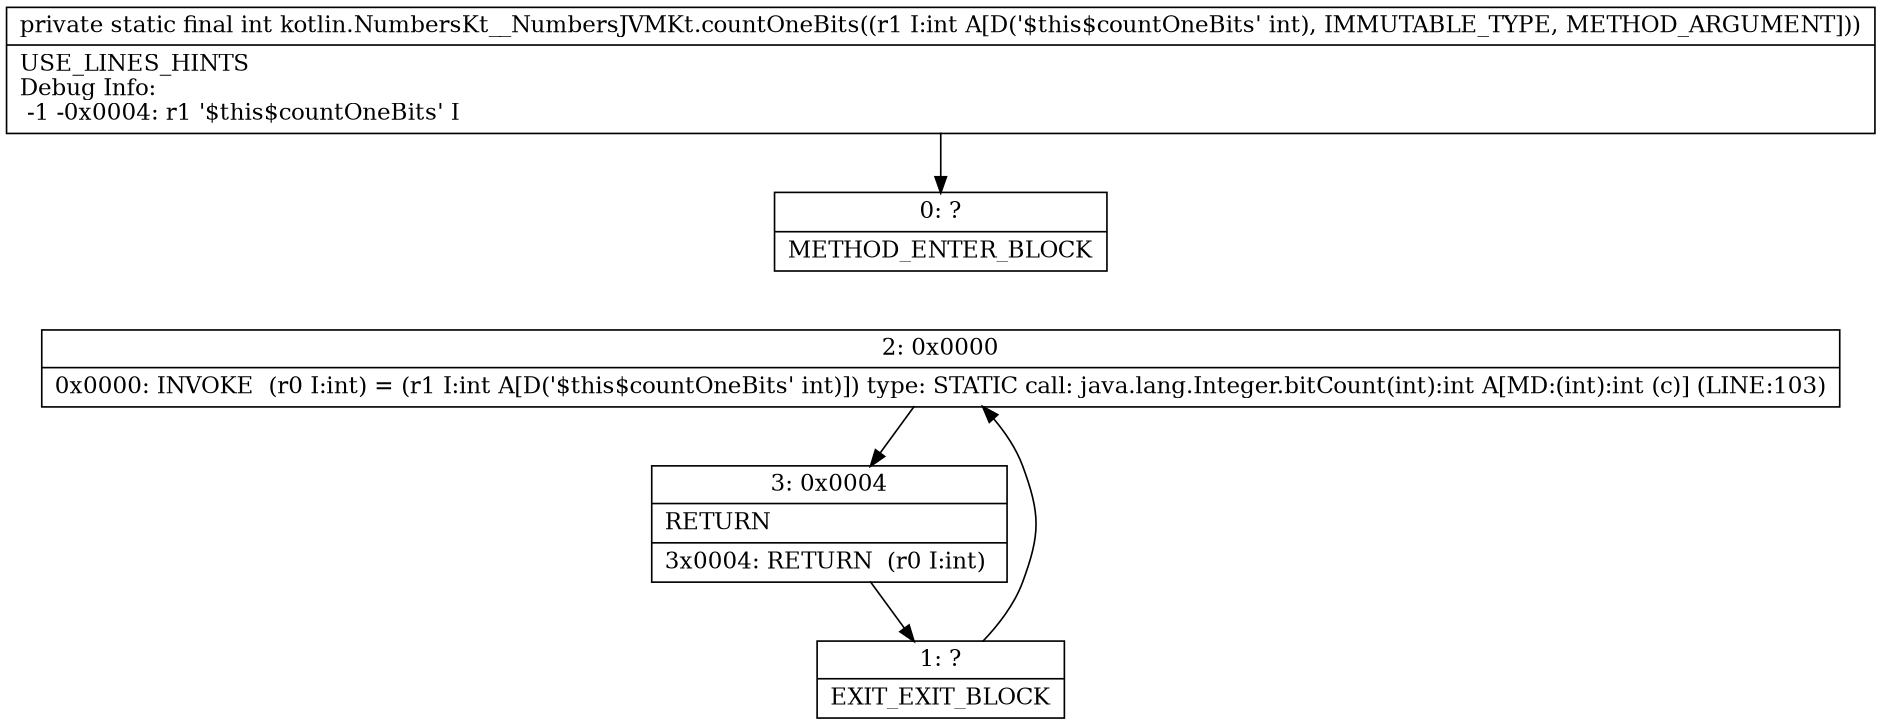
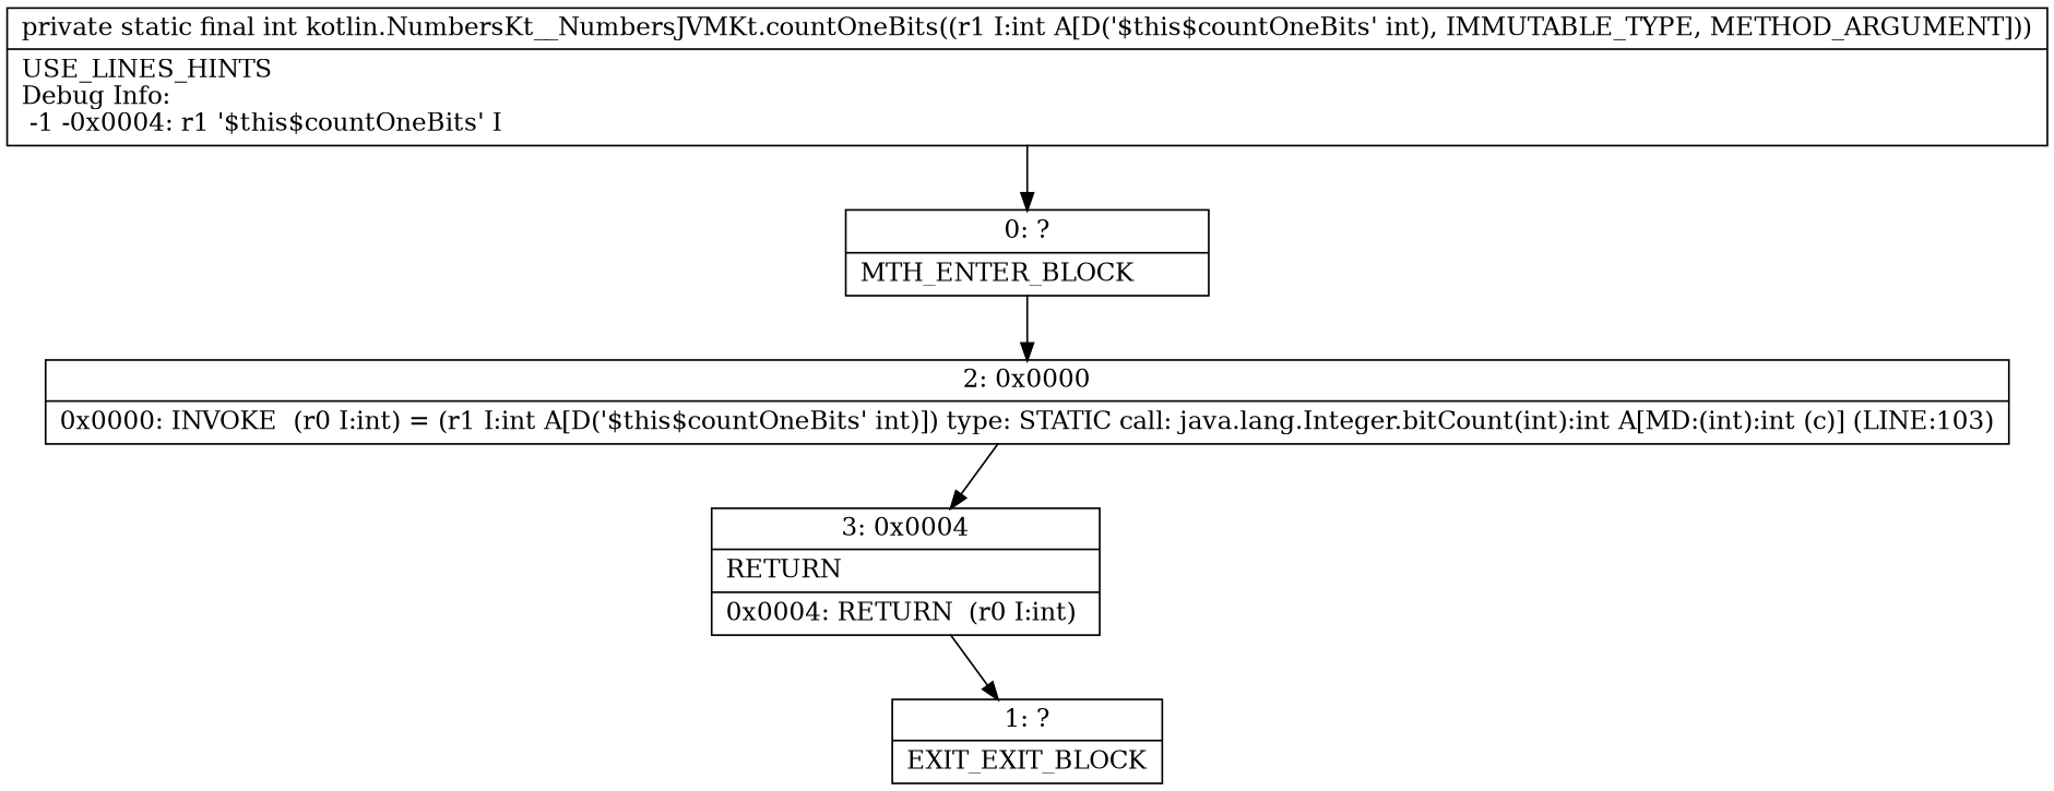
  digraph {
    fontname="DejaVu Serif"
    node [fontname="DejaVu Serif" shape=record]
    edge [fontname="DejaVu Serif"]
-   n1 [label="{0\:\ ?|METHOD_ENTER_BLOCK\l}"]
+   n1 [label="{0\:\ ?|MTH_ENTER_BLOCK\l}"]
    n2 [label="{2\:\ 0x0000|0x0000: INVOKE  (r0 I:int) = (r1 I:int A[D('$this$countOneBits' int)]) type: STATIC call: java.lang.Integer.bitCount(int):int A[MD:(int):int (c)] (LINE:103)\l}"]
-   n3 [label="{3\:\ 0x0004|RETURN\l|3x0004: RETURN  (r0 I:int) \l}"]
+   n3 [label="{3\:\ 0x0004|RETURN\l|0x0004: RETURN  (r0 I:int) \l}"]
    n4 [label="{1\:\ ?|EXIT_EXIT_BLOCK\l}"]
    n5 [label="{private static final int kotlin.NumbersKt__NumbersJVMKt.countOneBits((r1 I:int A[D('$this$countOneBits' int), IMMUTABLE_TYPE, METHOD_ARGUMENT]))  | USE_LINES_HINTS\lDebug Info:\l  \-1 \-0x0004: r1 '$this$countOneBits' I\l}"]
-   n4 -> n2
+   n1 -> n2
    n2 -> n3
    n3 -> n4
    n5 -> n1
  }
